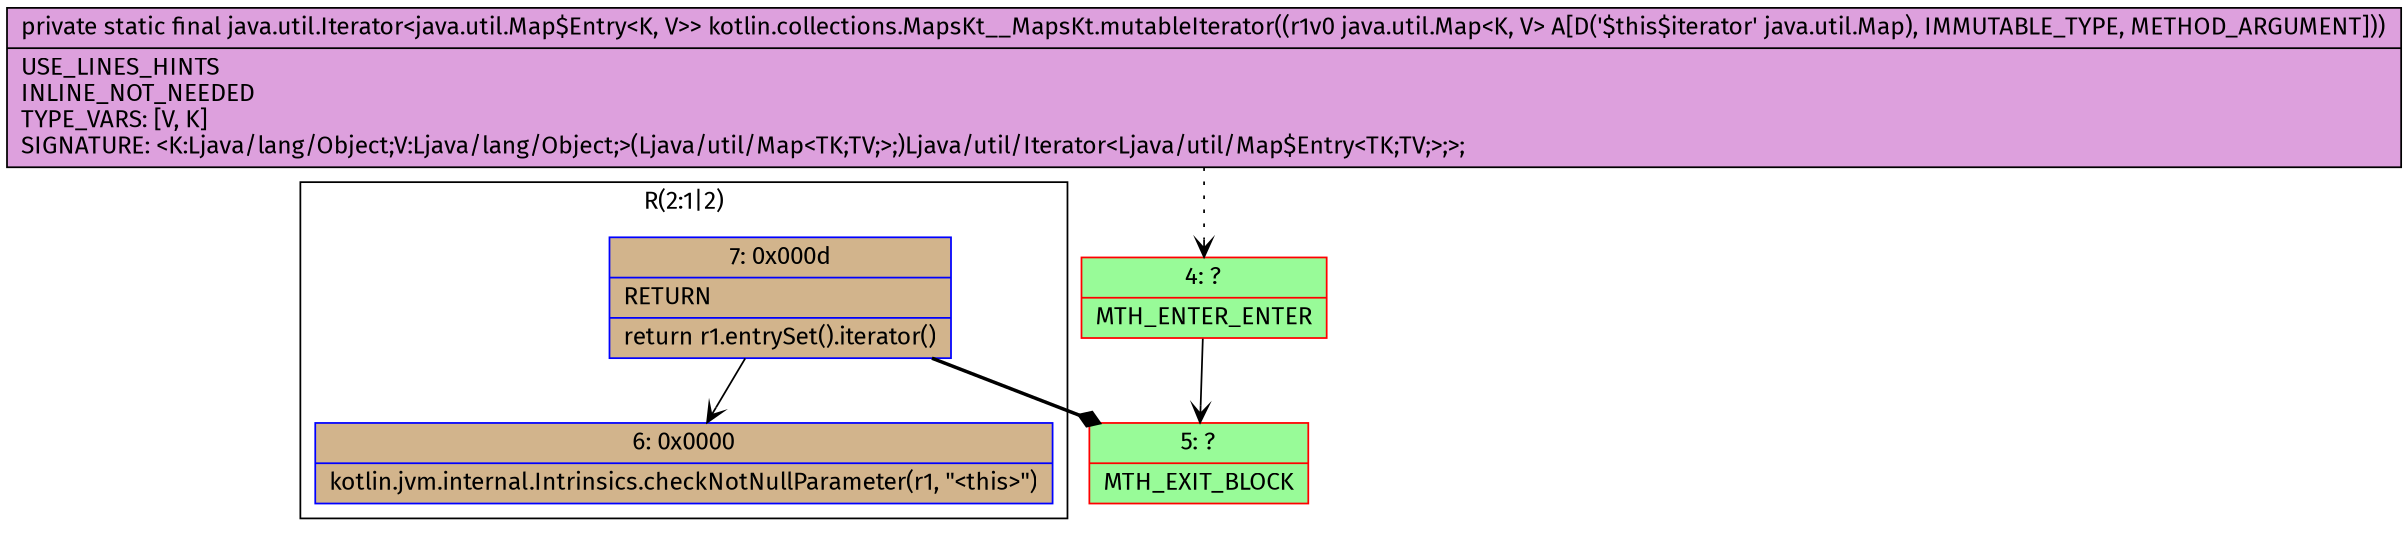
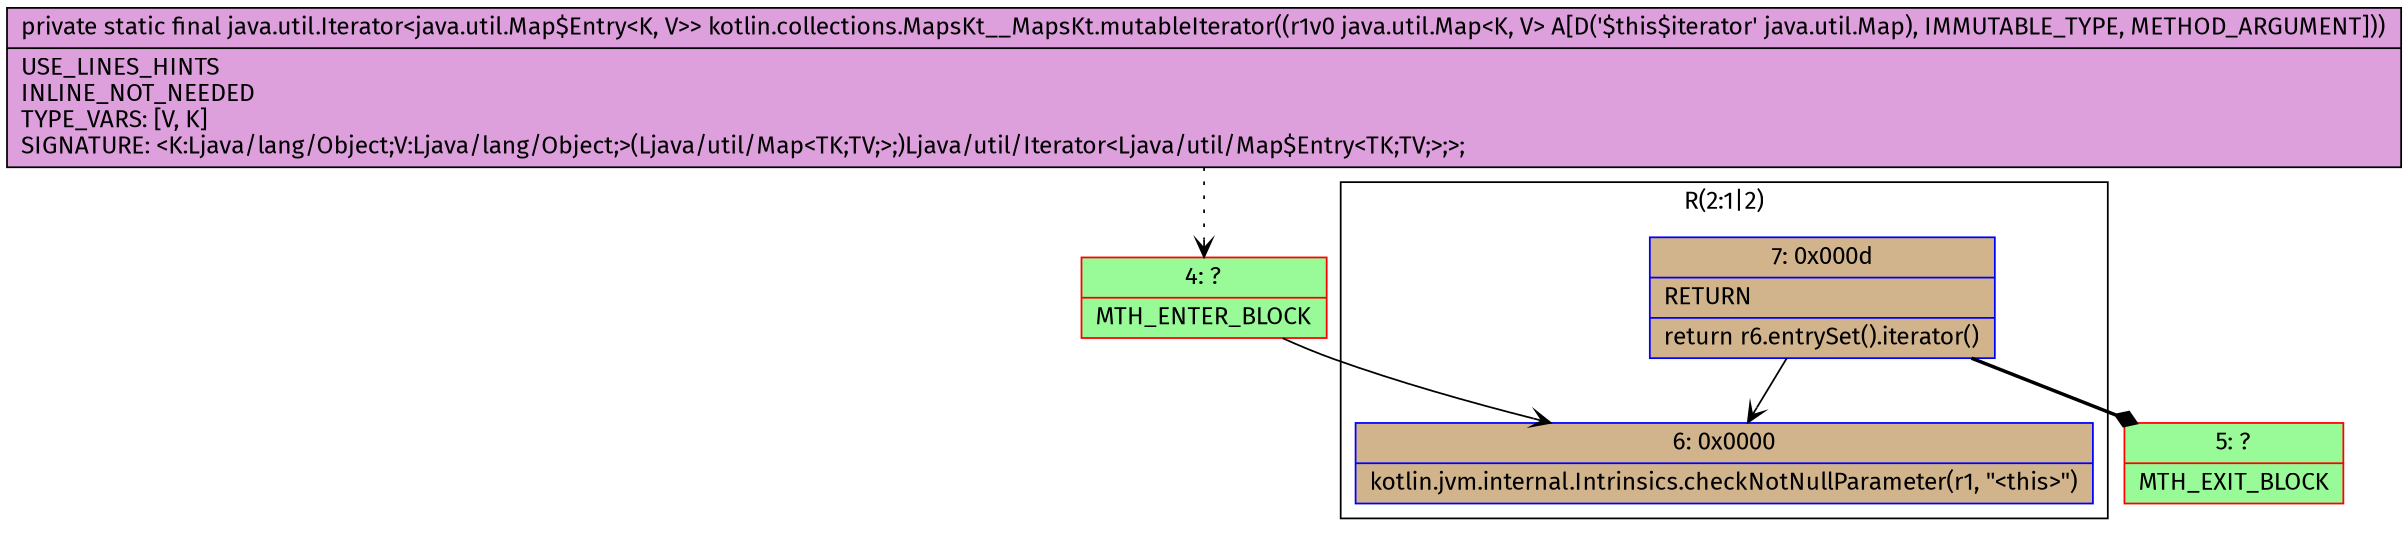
  digraph {
    fontname="Fira Sans"
    node [color=blue fillcolor=tan fontname="Fira Sans" shape=record style=filled]
    edge [arrowhead=vee fontname="Fira Sans" style=solid]
    n1 [label="{6\:\ 0x0000|kotlin.jvm.internal.Intrinsics.checkNotNullParameter(r1, \"\<this\>\")\l}"]
-   n2 [label="{7\:\ 0x000d|RETURN\l|return r1.entrySet().iterator()\l}"]
+   n2 [label="{7\:\ 0x000d|RETURN\l|return r6.entrySet().iterator()\l}"]
    n3 [color=red fillcolor=palegreen label="{5\:\ ?|MTH_EXIT_BLOCK\l}"]
-   n4 [color=red fillcolor=palegreen label="{4\:\ ?|MTH_ENTER_ENTER\l}"]
+   n4 [color=red fillcolor=palegreen label="{4\:\ ?|MTH_ENTER_BLOCK\l}"]
    n5 [fillcolor=plum label="{private static final java.util.Iterator\<java.util.Map$Entry\<K, V\>\> kotlin.collections.MapsKt__MapsKt.mutableIterator((r1v0 java.util.Map\<K, V\> A[D('$this$iterator' java.util.Map), IMMUTABLE_TYPE, METHOD_ARGUMENT]))  | USE_LINES_HINTS\lINLINE_NOT_NEEDED\lTYPE_VARS: [V, K]\lSIGNATURE: \<K:Ljava\/lang\/Object;V:Ljava\/lang\/Object;\>(Ljava\/util\/Map\<TK;TV;\>;)Ljava\/util\/Iterator\<Ljava\/util\/Map$Entry\<TK;TV;\>;\>;\l}" color=""]
    subgraph cluster_1 {
      label="R(2:1|2)"
      n1
      n2
    }
    n2 -> n1
    n2 -> n3 [arrowhead=diamond style=bold]
-   n4 -> n3
+   n4 -> n1
    n5 -> n4 [style=dotted]
  }
